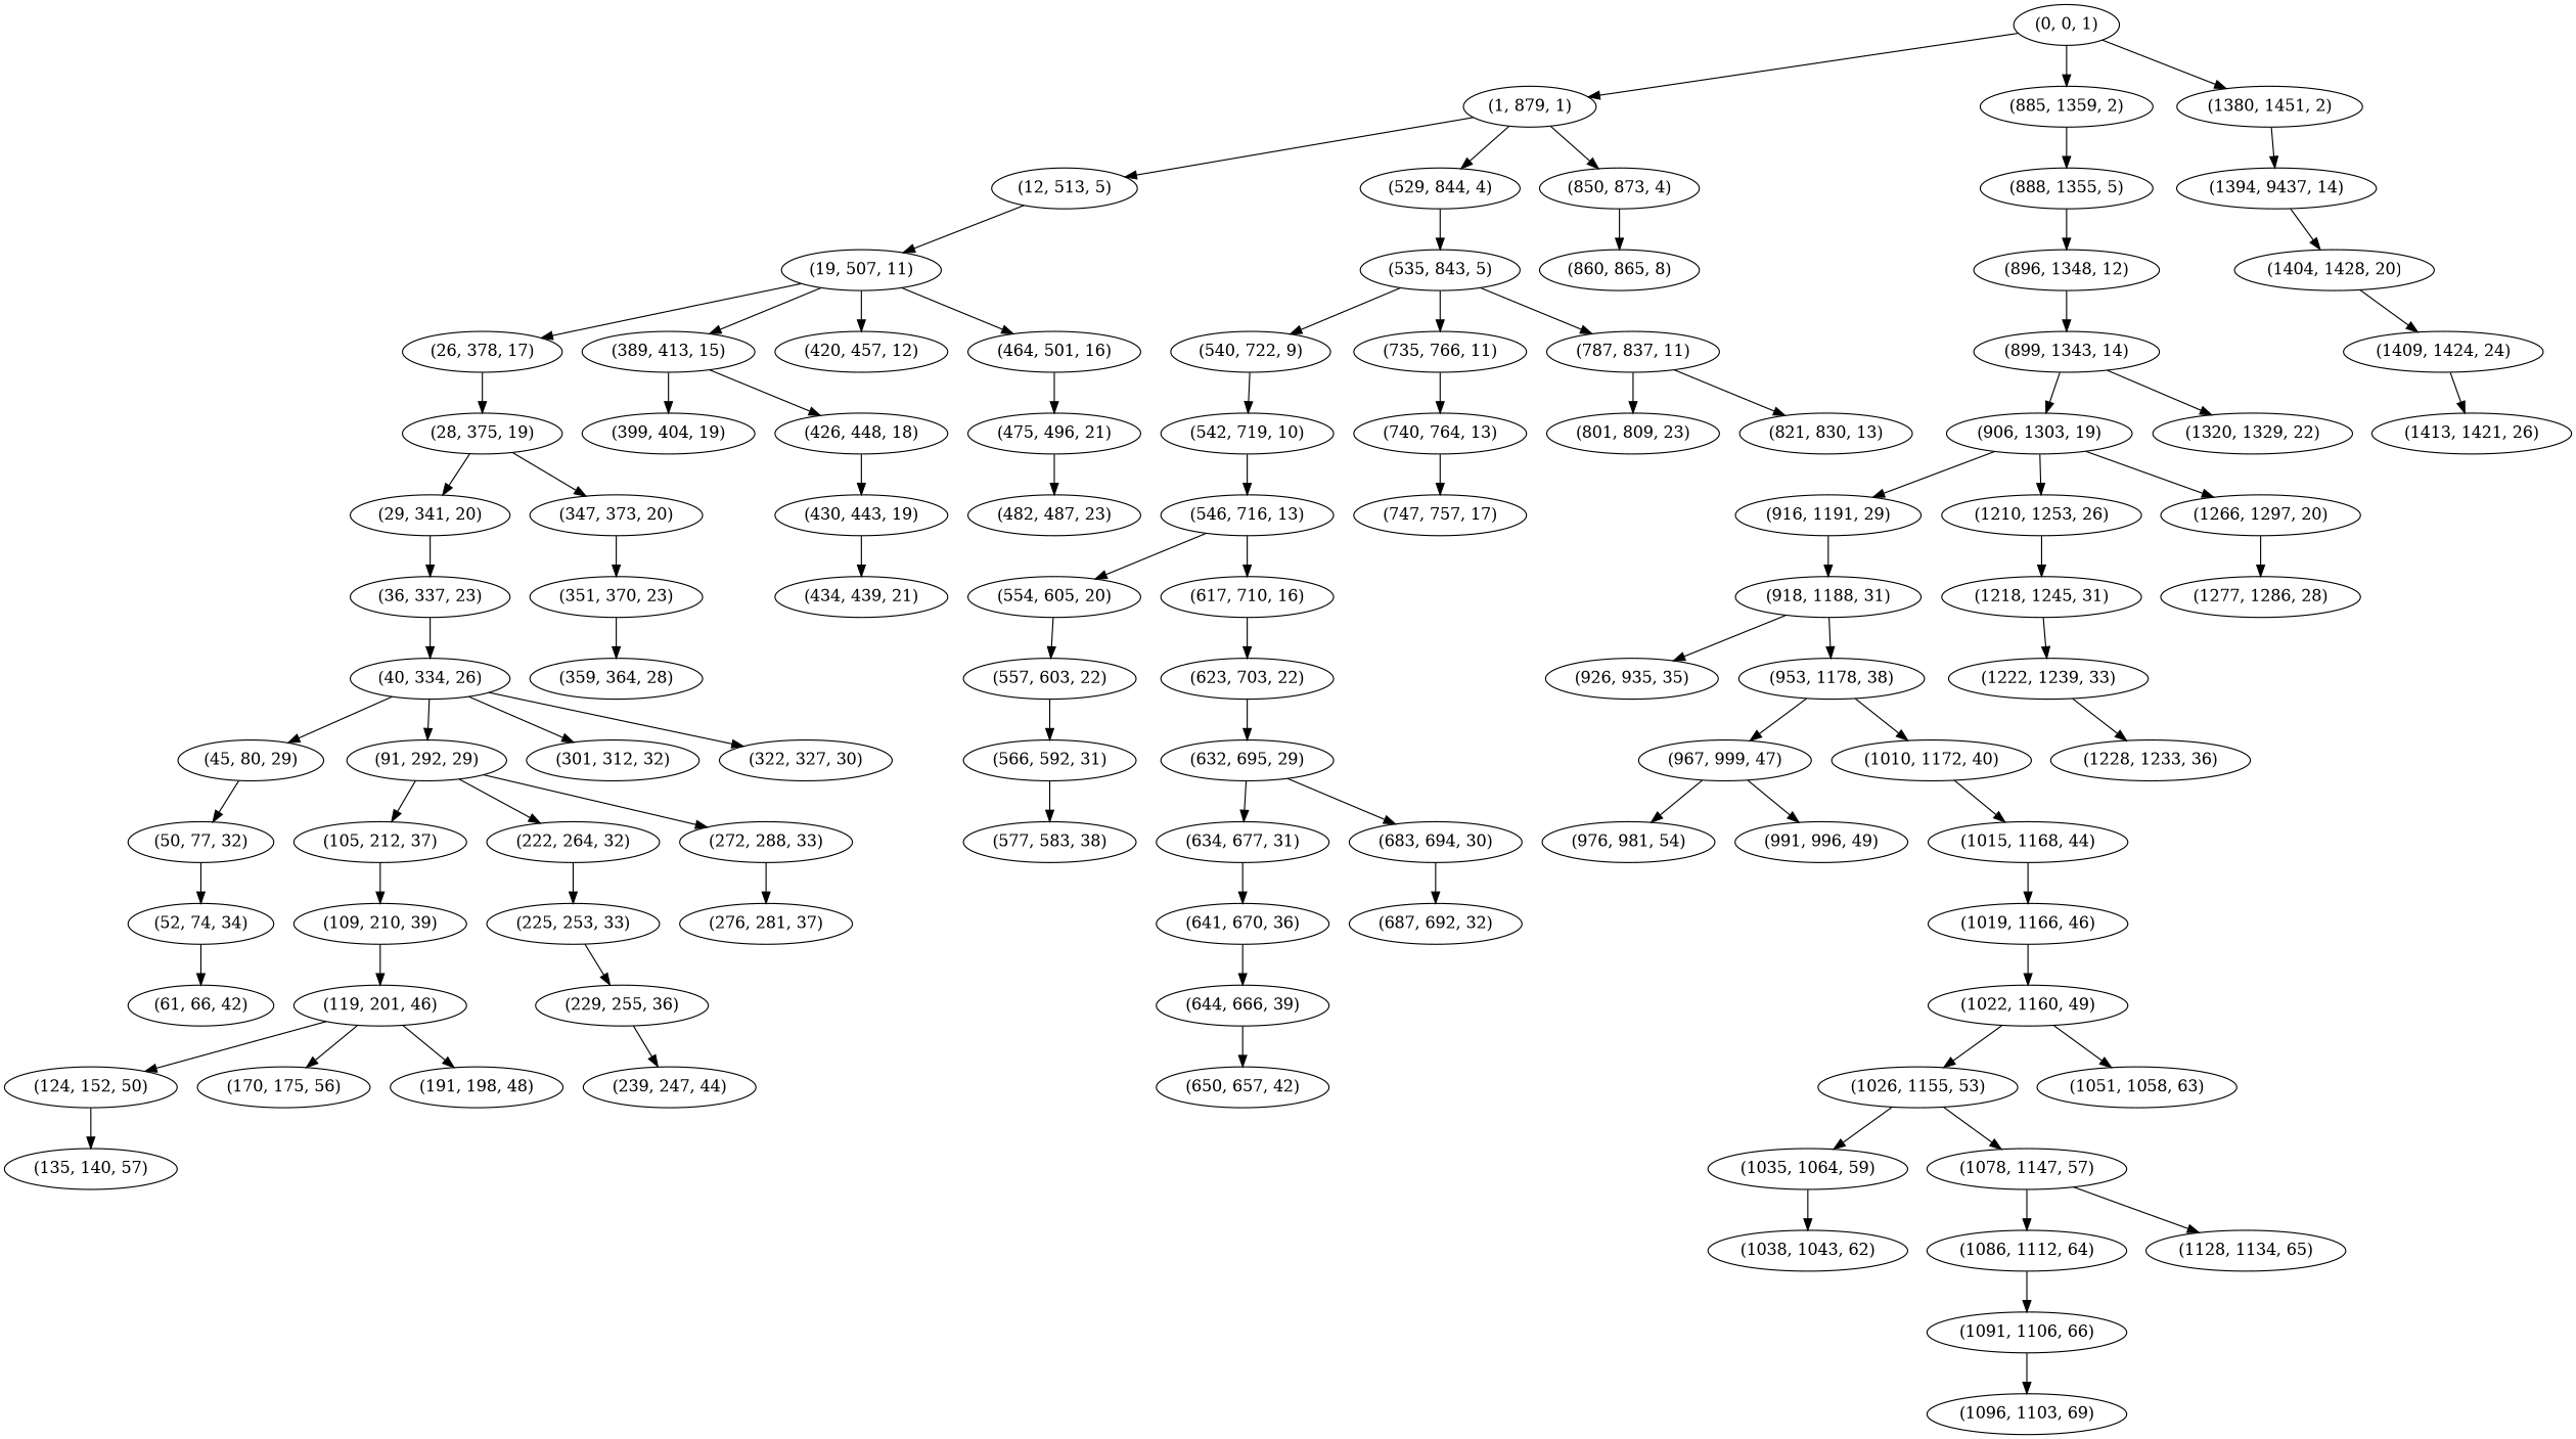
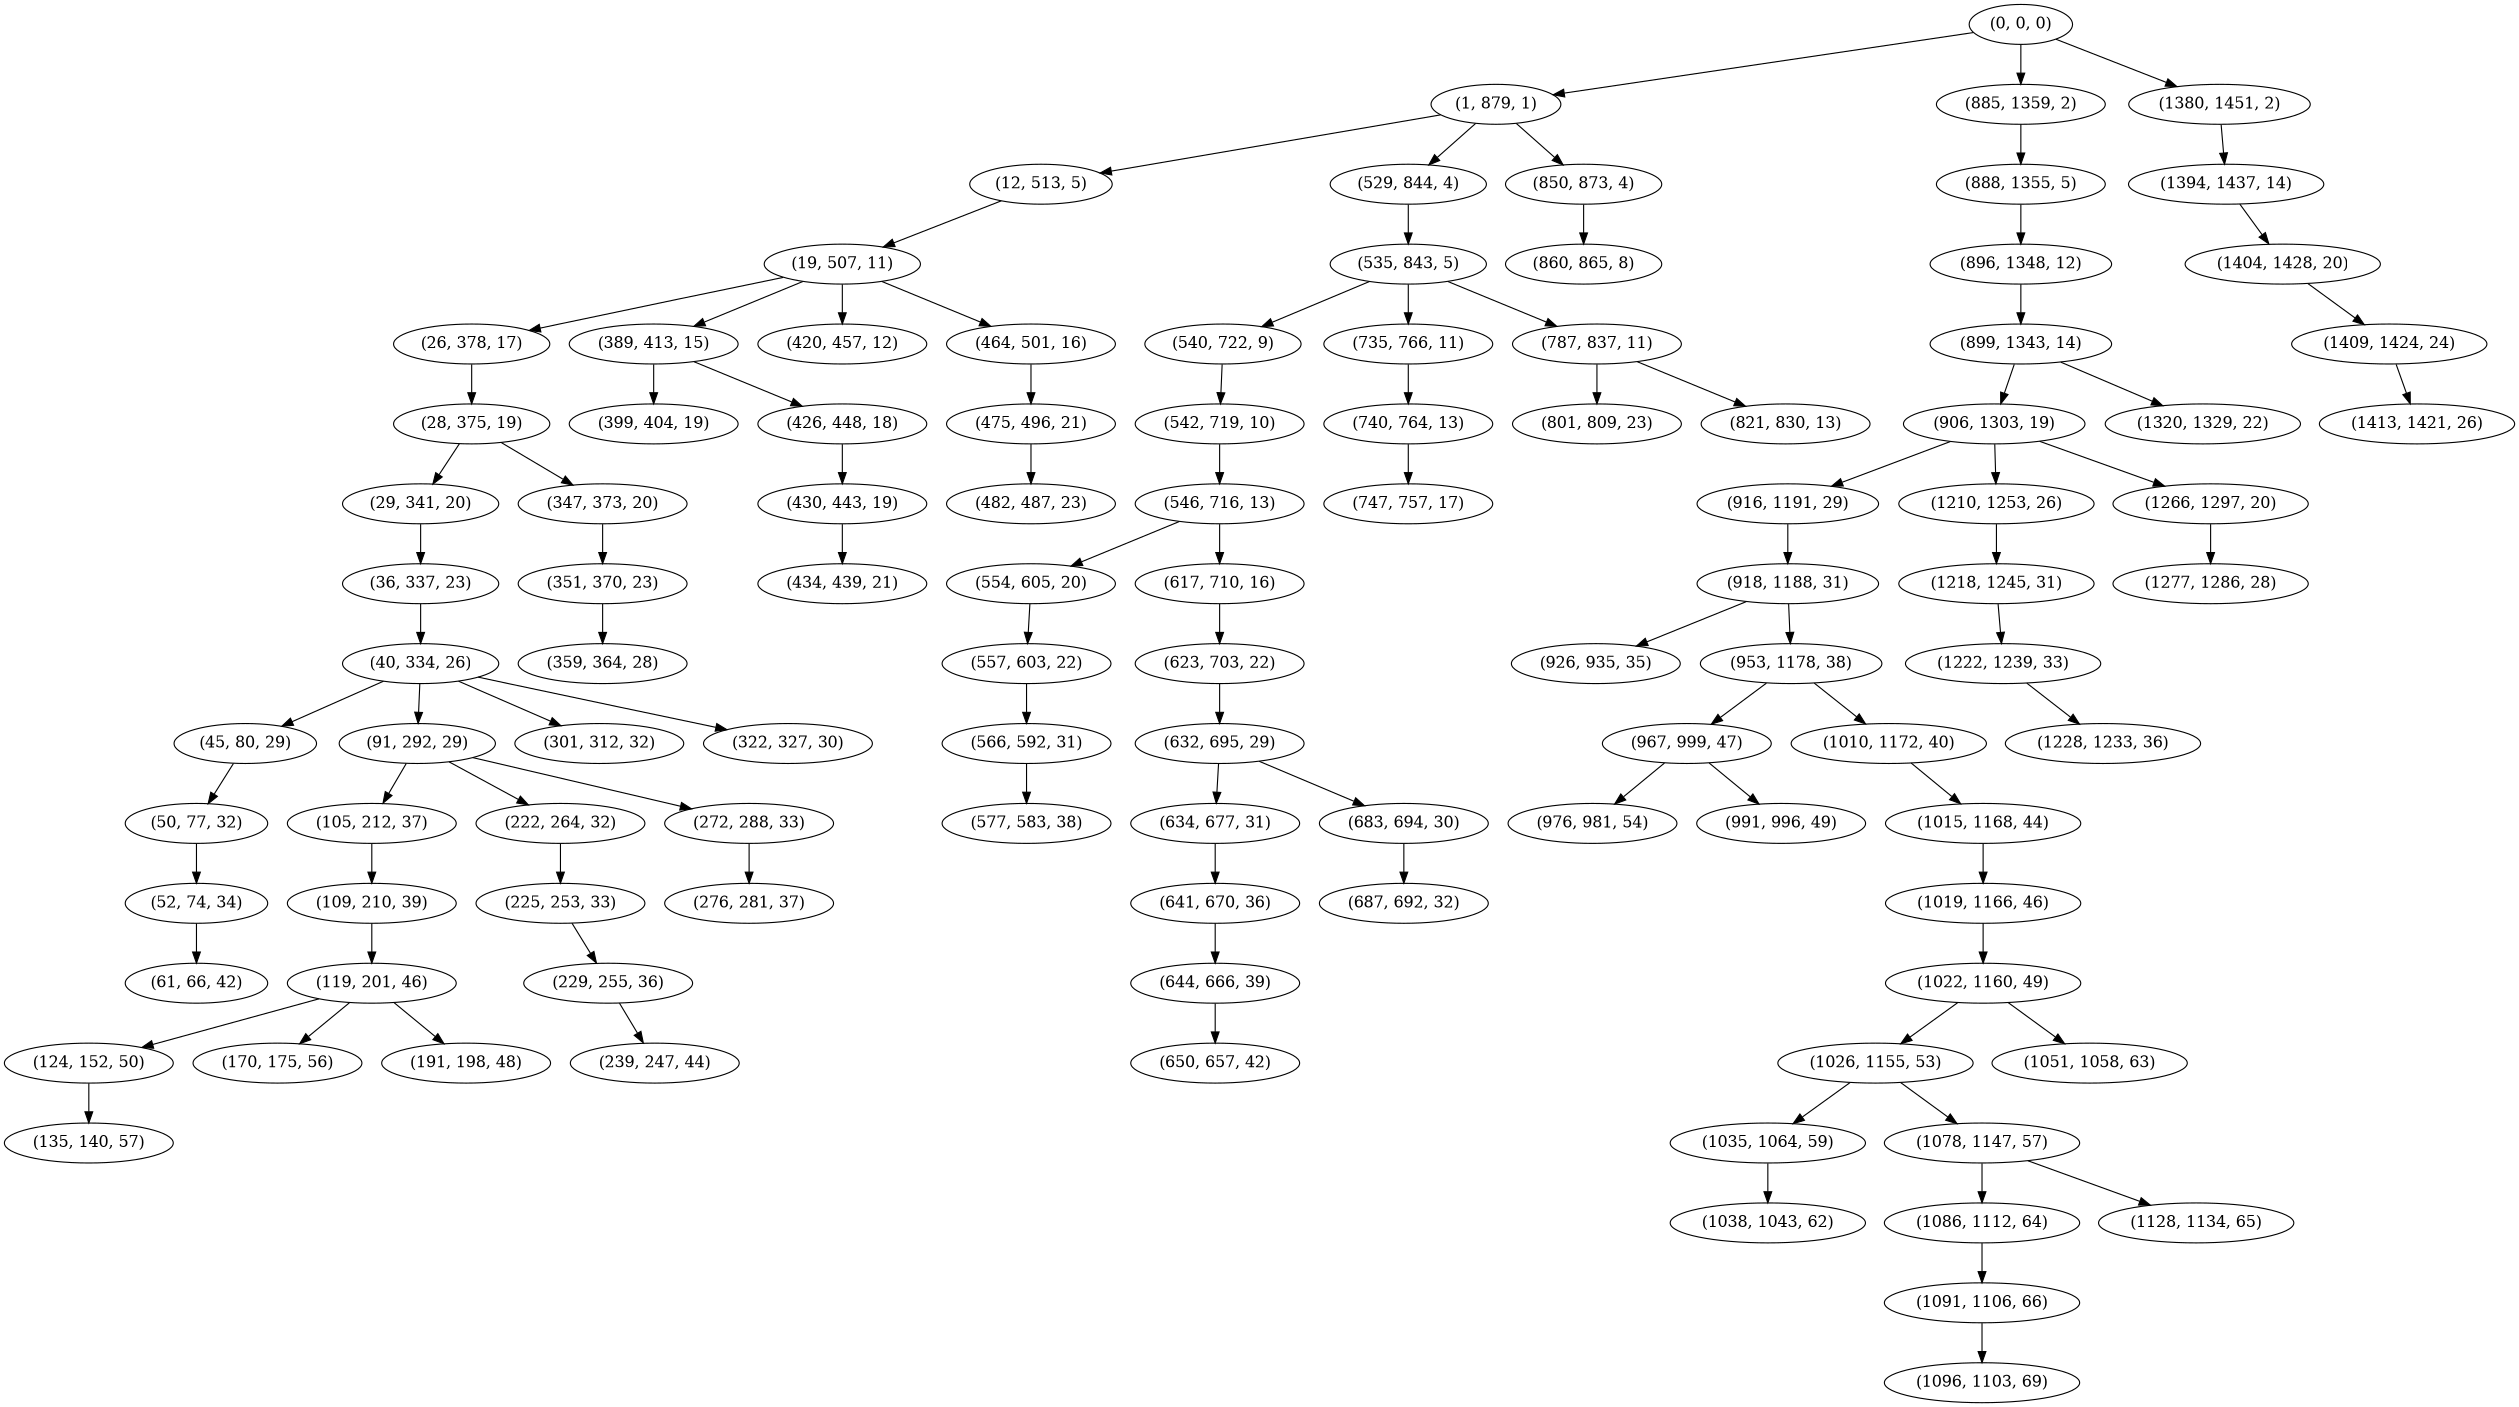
  digraph {
-   "(0, 0, 0)" [label="(0, 0, 1)"]
+   "(0, 0, 0)"
    "(1, 879, 1)"
    "(885, 1359, 2)"
    "(1380, 1451, 2)"
    "(12, 513, 5)"
    "(529, 844, 4)"
    "(850, 873, 4)"
    "(888, 1355, 5)"
-   "(1394, 1437, 14)" [label="(1394, 9437, 14)"]
+   "(1394, 1437, 14)"
    "(19, 507, 11)"
    "(535, 843, 5)"
    "(860, 865, 8)"
    "(26, 378, 17)"
    "(389, 413, 15)"
    "(420, 457, 12)"
    "(464, 501, 16)"
    "(28, 375, 19)"
    "(399, 404, 19)"
    "(426, 448, 18)"
    "(475, 496, 21)"
    "(29, 341, 20)"
    "(347, 373, 20)"
    "(36, 337, 23)"
    "(351, 370, 23)"
    "(40, 334, 26)"
    "(45, 80, 29)"
    "(91, 292, 29)"
    "(301, 312, 32)"
    "(322, 327, 30)"
    "(50, 77, 32)"
    "(105, 212, 37)"
    "(222, 264, 32)"
    "(272, 288, 33)"
    "(52, 74, 34)"
    "(61, 66, 42)"
    "(109, 210, 39)"
    n37 [label="(225, 253, 33)"]
    "(276, 281, 37)"
    "(119, 201, 46)"
    "(124, 152, 50)"
    "(170, 175, 56)"
    "(191, 198, 48)"
    "(135, 140, 57)"
    "(229, 255, 36)"
    "(239, 247, 44)"
    "(359, 364, 28)"
    "(430, 443, 19)"
    "(434, 439, 21)"
    "(482, 487, 23)"
    "(540, 722, 9)"
    "(735, 766, 11)"
    "(787, 837, 11)"
    "(542, 719, 10)"
    "(740, 764, 13)"
    "(801, 809, 23)"
    n56 [label="(821, 830, 13)"]
    "(546, 716, 13)"
    "(554, 605, 20)"
    "(617, 710, 16)"
    "(557, 603, 22)"
    "(623, 703, 22)"
    "(566, 592, 31)"
    "(577, 583, 38)"
    "(632, 695, 29)"
    "(634, 677, 31)"
    "(683, 694, 30)"
    "(641, 670, 36)"
    "(687, 692, 32)"
    "(644, 666, 39)"
    "(650, 657, 42)"
    "(747, 757, 17)"
    "(896, 1348, 12)"
    "(899, 1343, 14)"
    "(906, 1303, 19)"
    "(1320, 1329, 22)"
    "(916, 1191, 29)"
    "(1210, 1253, 26)"
    "(1266, 1297, 20)"
    "(918, 1188, 31)"
    "(1218, 1245, 31)"
    "(1277, 1286, 28)"
    "(926, 935, 35)"
    "(953, 1178, 38)"
    "(967, 999, 47)"
    "(1010, 1172, 40)"
    "(976, 981, 54)"
    "(991, 996, 49)"
    "(1015, 1168, 44)"
    "(1019, 1166, 46)"
    "(1022, 1160, 49)"
    "(1026, 1155, 53)"
    "(1051, 1058, 63)"
    "(1035, 1064, 59)"
    "(1078, 1147, 57)"
    "(1038, 1043, 62)"
    "(1086, 1112, 64)"
    "(1128, 1134, 65)"
    "(1091, 1106, 66)"
    "(1096, 1103, 69)"
    "(1222, 1239, 33)"
    "(1228, 1233, 36)"
    "(1404, 1428, 20)"
    "(1409, 1424, 24)"
    "(1413, 1421, 26)"
    "(0, 0, 0)" -> "(1, 879, 1)"
    "(0, 0, 0)" -> "(885, 1359, 2)"
    "(0, 0, 0)" -> "(1380, 1451, 2)"
    "(1, 879, 1)" -> "(12, 513, 5)"
    "(1, 879, 1)" -> "(529, 844, 4)"
    "(1, 879, 1)" -> "(850, 873, 4)"
    "(885, 1359, 2)" -> "(888, 1355, 5)"
    "(1380, 1451, 2)" -> "(1394, 1437, 14)"
    "(12, 513, 5)" -> "(19, 507, 11)"
    "(529, 844, 4)" -> "(535, 843, 5)"
    "(850, 873, 4)" -> "(860, 865, 8)"
    "(888, 1355, 5)" -> "(896, 1348, 12)"
    "(1394, 1437, 14)" -> "(1404, 1428, 20)"
    "(19, 507, 11)" -> "(26, 378, 17)"
    "(19, 507, 11)" -> "(389, 413, 15)"
    "(19, 507, 11)" -> "(420, 457, 12)"
    "(19, 507, 11)" -> "(464, 501, 16)"
    "(535, 843, 5)" -> "(540, 722, 9)"
    "(535, 843, 5)" -> "(735, 766, 11)"
    "(535, 843, 5)" -> "(787, 837, 11)"
    "(26, 378, 17)" -> "(28, 375, 19)"
    "(389, 413, 15)" -> "(399, 404, 19)"
    "(389, 413, 15)" -> "(426, 448, 18)"
    "(464, 501, 16)" -> "(475, 496, 21)"
    "(28, 375, 19)" -> "(29, 341, 20)"
    "(28, 375, 19)" -> "(347, 373, 20)"
    "(426, 448, 18)" -> "(430, 443, 19)"
    "(475, 496, 21)" -> "(482, 487, 23)"
    "(29, 341, 20)" -> "(36, 337, 23)"
    "(347, 373, 20)" -> "(351, 370, 23)"
    "(36, 337, 23)" -> "(40, 334, 26)"
    "(351, 370, 23)" -> "(359, 364, 28)"
    "(40, 334, 26)" -> "(45, 80, 29)"
    "(40, 334, 26)" -> "(91, 292, 29)"
    "(40, 334, 26)" -> "(301, 312, 32)"
    "(40, 334, 26)" -> "(322, 327, 30)"
    "(45, 80, 29)" -> "(50, 77, 32)"
    "(91, 292, 29)" -> "(105, 212, 37)"
    "(91, 292, 29)" -> "(222, 264, 32)"
    "(91, 292, 29)" -> "(272, 288, 33)"
    "(50, 77, 32)" -> "(52, 74, 34)"
    "(105, 212, 37)" -> "(109, 210, 39)"
    "(222, 264, 32)" -> n37
    "(272, 288, 33)" -> "(276, 281, 37)"
    "(52, 74, 34)" -> "(61, 66, 42)"
    "(109, 210, 39)" -> "(119, 201, 46)"
    n37 -> "(229, 255, 36)"
    "(119, 201, 46)" -> "(124, 152, 50)"
    "(119, 201, 46)" -> "(170, 175, 56)"
    "(119, 201, 46)" -> "(191, 198, 48)"
    "(124, 152, 50)" -> "(135, 140, 57)"
    "(229, 255, 36)" -> "(239, 247, 44)"
    "(430, 443, 19)" -> "(434, 439, 21)"
    "(540, 722, 9)" -> "(542, 719, 10)"
    "(735, 766, 11)" -> "(740, 764, 13)"
    "(787, 837, 11)" -> "(801, 809, 23)"
    "(787, 837, 11)" -> n56
    "(542, 719, 10)" -> "(546, 716, 13)"
    "(740, 764, 13)" -> "(747, 757, 17)"
    "(546, 716, 13)" -> "(554, 605, 20)"
    "(546, 716, 13)" -> "(617, 710, 16)"
    "(554, 605, 20)" -> "(557, 603, 22)"
    "(617, 710, 16)" -> "(623, 703, 22)"
    "(557, 603, 22)" -> "(566, 592, 31)"
    "(623, 703, 22)" -> "(632, 695, 29)"
    "(566, 592, 31)" -> "(577, 583, 38)"
    "(632, 695, 29)" -> "(634, 677, 31)"
    "(632, 695, 29)" -> "(683, 694, 30)"
    "(634, 677, 31)" -> "(641, 670, 36)"
    "(683, 694, 30)" -> "(687, 692, 32)"
    "(641, 670, 36)" -> "(644, 666, 39)"
    "(644, 666, 39)" -> "(650, 657, 42)"
    "(896, 1348, 12)" -> "(899, 1343, 14)"
    "(899, 1343, 14)" -> "(906, 1303, 19)"
    "(899, 1343, 14)" -> "(1320, 1329, 22)"
    "(906, 1303, 19)" -> "(916, 1191, 29)"
    "(906, 1303, 19)" -> "(1210, 1253, 26)"
    "(906, 1303, 19)" -> "(1266, 1297, 20)"
    "(916, 1191, 29)" -> "(918, 1188, 31)"
    "(1210, 1253, 26)" -> "(1218, 1245, 31)"
    "(1266, 1297, 20)" -> "(1277, 1286, 28)"
    "(918, 1188, 31)" -> "(926, 935, 35)"
    "(918, 1188, 31)" -> "(953, 1178, 38)"
    "(1218, 1245, 31)" -> "(1222, 1239, 33)"
    "(953, 1178, 38)" -> "(967, 999, 47)"
    "(953, 1178, 38)" -> "(1010, 1172, 40)"
    "(967, 999, 47)" -> "(976, 981, 54)"
    "(967, 999, 47)" -> "(991, 996, 49)"
    "(1010, 1172, 40)" -> "(1015, 1168, 44)"
    "(1015, 1168, 44)" -> "(1019, 1166, 46)"
    "(1019, 1166, 46)" -> "(1022, 1160, 49)"
    "(1022, 1160, 49)" -> "(1026, 1155, 53)"
    "(1022, 1160, 49)" -> "(1051, 1058, 63)"
    "(1026, 1155, 53)" -> "(1035, 1064, 59)"
    "(1026, 1155, 53)" -> "(1078, 1147, 57)"
    "(1035, 1064, 59)" -> "(1038, 1043, 62)"
    "(1078, 1147, 57)" -> "(1086, 1112, 64)"
    "(1078, 1147, 57)" -> "(1128, 1134, 65)"
    "(1086, 1112, 64)" -> "(1091, 1106, 66)"
    "(1091, 1106, 66)" -> "(1096, 1103, 69)"
    "(1222, 1239, 33)" -> "(1228, 1233, 36)"
    "(1404, 1428, 20)" -> "(1409, 1424, 24)"
    "(1409, 1424, 24)" -> "(1413, 1421, 26)"
  }
